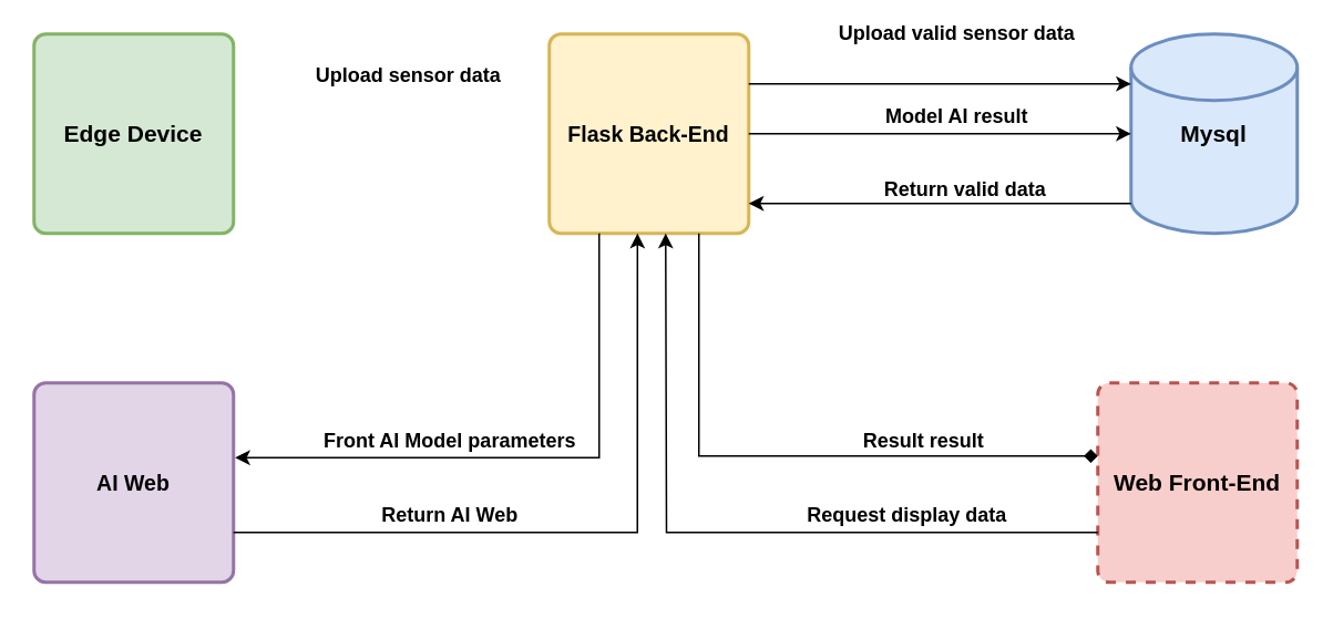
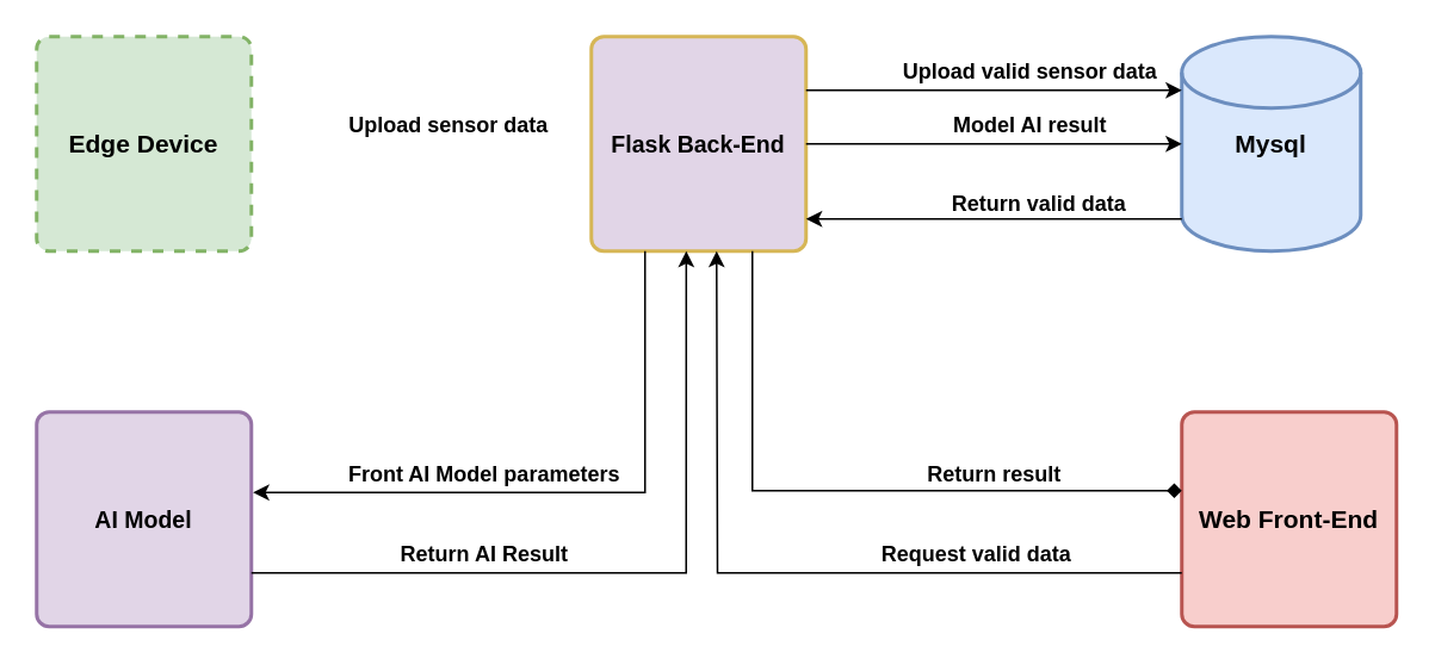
  <mxCell id="0" />
  <mxCell id="1" parent="0" />
- <mxCell id="2" value="&lt;font style=&quot;font-size: 14px;&quot;&gt;&lt;b&gt;Edge Device&lt;/b&gt;&lt;/font&gt;" style="rounded=1;whiteSpace=wrap;html=1;absoluteArcSize=1;arcSize=14;strokeWidth=2;fillColor=#d5e8d4;strokeColor=#82b366;" vertex="1" parent="1"><mxGeometry x="20" y="20" width="120" height="120" as="geometry" /></mxCell>
- <mxCell id="3" value="&lt;b&gt;&lt;font style=&quot;font-size: 13px;&quot;&gt;Flask Back-End&lt;/font&gt;&lt;br&gt;&lt;/b&gt;" style="rounded=1;whiteSpace=wrap;html=1;absoluteArcSize=1;arcSize=14;strokeWidth=2;fillColor=#fff2cc;strokeColor=#d6b656;" vertex="1" parent="1"><mxGeometry x="330" y="20" width="120" height="120" as="geometry" /></mxCell>
- <mxCell id="4" value="&lt;font style=&quot;font-size: 13px;&quot;&gt;&lt;b&gt;AI Web&lt;/b&gt;&lt;/font&gt;" style="rounded=1;whiteSpace=wrap;html=1;absoluteArcSize=1;arcSize=14;strokeWidth=2;fillColor=#e1d5e7;strokeColor=#9673a6;" vertex="1" parent="1"><mxGeometry x="20" y="230" width="120" height="120" as="geometry" /></mxCell>
- <mxCell id="5" value="&lt;b&gt;&lt;font style=&quot;font-size: 14px;&quot;&gt;Mysql&lt;/font&gt;&lt;/b&gt;" style="strokeWidth=2;html=1;shape=mxgraph.flowchart.database;whiteSpace=wrap;fillColor=#dae8fc;strokeColor=#6c8ebf;" vertex="1" parent="1"><mxGeometry x="680" y="20" width="100" height="120" as="geometry" /></mxCell>
- <mxCell id="6" value="&lt;font style=&quot;font-size: 14px;&quot;&gt;&lt;b&gt;Web Front-End&lt;br&gt;&lt;/b&gt;&lt;/font&gt;" style="rounded=1;whiteSpace=wrap;html=1;absoluteArcSize=1;arcSize=14;strokeWidth=2;fillColor=#f8cecc;strokeColor=#b85450;dashed=1;" vertex="1" parent="1"><mxGeometry x="660" y="230" width="120" height="120" as="geometry" /></mxCell>
- <mxCell id="7" value="Upload sensor data" style="text;html=1;align=center;verticalAlign=middle;resizable=0;points=[];autosize=1;strokeColor=none;fillColor=none;fontStyle=1" vertex="1" parent="1"><mxGeometry x="185" y="30" width="120" height="30" as="geometry" /></mxCell>
- <mxCell id="8" value="Upload valid sensor data" style="text;html=1;align=center;verticalAlign=middle;resizable=0;points=[];autosize=1;strokeColor=none;fillColor=none;fontStyle=1" vertex="1" parent="1"><mxGeometry x="500" y="5" width="150" height="30" as="geometry" /></mxCell>
+ <mxCell id="2" value="&lt;font style=&quot;font-size: 14px;&quot;&gt;&lt;b&gt;Edge Device&lt;/b&gt;&lt;/font&gt;" style="rounded=1;whiteSpace=wrap;html=1;absoluteArcSize=1;arcSize=14;strokeWidth=2;fillColor=#d5e8d4;strokeColor=#82b366;dashed=1;" vertex="1" parent="1"><mxGeometry x="20" y="20" width="120" height="120" as="geometry" /></mxCell>
+ <mxCell id="3" value="&lt;b&gt;&lt;font style=&quot;font-size: 13px;&quot;&gt;Flask Back-End&lt;/font&gt;&lt;br&gt;&lt;/b&gt;" style="rounded=1;whiteSpace=wrap;html=1;absoluteArcSize=1;arcSize=14;strokeWidth=2;fillColor=#e1d5e7;strokeColor=#d6b656;" vertex="1" parent="1"><mxGeometry x="330" y="20" width="120" height="120" as="geometry" /></mxCell>
+ <mxCell id="4" value="&lt;font style=&quot;font-size: 13px;&quot;&gt;&lt;b&gt;AI Model&lt;/b&gt;&lt;/font&gt;" style="rounded=1;whiteSpace=wrap;html=1;absoluteArcSize=1;arcSize=14;strokeWidth=2;fillColor=#e1d5e7;strokeColor=#9673a6;" vertex="1" parent="1"><mxGeometry x="20" y="230" width="120" height="120" as="geometry" /></mxCell>
+ <mxCell id="5" value="&lt;b&gt;&lt;font style=&quot;font-size: 14px;&quot;&gt;Mysql&lt;/font&gt;&lt;/b&gt;" style="strokeWidth=2;html=1;shape=mxgraph.flowchart.database;whiteSpace=wrap;fillColor=#dae8fc;strokeColor=#6c8ebf;" vertex="1" parent="1"><mxGeometry x="660" y="20" width="100" height="120" as="geometry" /></mxCell>
+ <mxCell id="6" value="&lt;font style=&quot;font-size: 14px;&quot;&gt;&lt;b&gt;Web Front-End&lt;br&gt;&lt;/b&gt;&lt;/font&gt;" style="rounded=1;whiteSpace=wrap;html=1;absoluteArcSize=1;arcSize=14;strokeWidth=2;fillColor=#f8cecc;strokeColor=#b85450;" vertex="1" parent="1"><mxGeometry x="660" y="230" width="120" height="120" as="geometry" /></mxCell>
+ <mxCell id="7" value="Upload sensor data" style="text;html=1;align=center;verticalAlign=middle;resizable=0;points=[];autosize=1;strokeColor=none;fillColor=none;fontStyle=1" vertex="1" parent="1"><mxGeometry x="190" y="55" width="120" height="30" as="geometry" /></mxCell>
+ <mxCell id="8" value="Upload valid sensor data" style="text;html=1;align=center;verticalAlign=middle;resizable=0;points=[];autosize=1;strokeColor=none;fillColor=none;fontStyle=1" vertex="1" parent="1"><mxGeometry x="500" y="25" width="150" height="30" as="geometry" /></mxCell>
  <mxCell id="9" value="Model AI result" style="text;html=1;align=center;verticalAlign=middle;resizable=0;points=[];autosize=1;strokeColor=none;fillColor=none;fontStyle=1" vertex="1" parent="1"><mxGeometry x="525" y="55" width="100" height="30" as="geometry" /></mxCell>
  <mxCell id="10" value="Return valid data" style="text;html=1;align=center;verticalAlign=middle;resizable=0;points=[];autosize=1;strokeColor=none;fillColor=none;fontStyle=1" vertex="1" parent="1"><mxGeometry x="520" y="99" width="120" height="30" as="geometry" /></mxCell>
  <mxCell id="11" style="edgeStyle=orthogonalEdgeStyle;rounded=0;orthogonalLoop=1;jettySize=auto;html=1;exitX=0.25;exitY=1;exitDx=0;exitDy=0;entryX=1.008;entryY=0.375;entryDx=0;entryDy=0;entryPerimeter=0;" edge="1" parent="1" source="3" target="4"><mxGeometry relative="1" as="geometry" /></mxCell>
  <mxCell id="12" style="edgeStyle=orthogonalEdgeStyle;rounded=0;orthogonalLoop=1;jettySize=auto;html=1;exitX=1;exitY=0.75;exitDx=0;exitDy=0;entryX=0.442;entryY=1;entryDx=0;entryDy=0;entryPerimeter=0;" edge="1" parent="1" source="4" target="3"><mxGeometry relative="1" as="geometry" /></mxCell>
  <mxCell id="13" style="edgeStyle=orthogonalEdgeStyle;rounded=0;orthogonalLoop=1;jettySize=auto;html=1;exitX=0;exitY=0.75;exitDx=0;exitDy=0;" edge="1" parent="1" source="6"><mxGeometry relative="1" as="geometry"><mxPoint x="400" y="140" as="targetPoint" /></mxGeometry></mxCell>
  <mxCell id="14" style="edgeStyle=orthogonalEdgeStyle;rounded=0;orthogonalLoop=1;jettySize=auto;html=1;exitX=0.75;exitY=1;exitDx=0;exitDy=0;entryX=0;entryY=0.367;entryDx=0;entryDy=0;entryPerimeter=0;endArrow=diamond;" edge="1" parent="1" source="3" target="6"><mxGeometry relative="1" as="geometry" /></mxCell>
  <mxCell id="15" style="edgeStyle=orthogonalEdgeStyle;rounded=0;orthogonalLoop=1;jettySize=auto;html=1;exitX=1;exitY=0.25;exitDx=0;exitDy=0;entryX=0;entryY=0.25;entryDx=0;entryDy=0;entryPerimeter=0;" edge="1" parent="1" source="3" target="5"><mxGeometry relative="1" as="geometry" /></mxCell>
  <mxCell id="16" style="edgeStyle=orthogonalEdgeStyle;rounded=0;orthogonalLoop=1;jettySize=auto;html=1;exitX=1;exitY=0.5;exitDx=0;exitDy=0;entryX=0;entryY=0.5;entryDx=0;entryDy=0;entryPerimeter=0;" edge="1" parent="1" source="3" target="5"><mxGeometry relative="1" as="geometry" /></mxCell>
  <mxCell id="17" style="edgeStyle=orthogonalEdgeStyle;rounded=0;orthogonalLoop=1;jettySize=auto;html=1;exitX=0;exitY=0.85;exitDx=0;exitDy=0;exitPerimeter=0;entryX=1;entryY=0.85;entryDx=0;entryDy=0;entryPerimeter=0;" edge="1" parent="1" source="5" target="3"><mxGeometry relative="1" as="geometry" /></mxCell>
  <mxCell id="18" value="Front AI Model parameters" style="text;html=1;align=center;verticalAlign=middle;resizable=0;points=[];autosize=1;strokeColor=none;fillColor=none;fontStyle=1" vertex="1" parent="1"><mxGeometry x="185" y="250" width="170" height="30" as="geometry" /></mxCell>
- <mxCell id="19" value="Return AI Web" style="text;html=1;align=center;verticalAlign=middle;resizable=0;points=[];autosize=1;strokeColor=none;fillColor=none;fontStyle=1" vertex="1" parent="1"><mxGeometry x="215" y="295" width="110" height="30" as="geometry" /></mxCell>
- <mxCell id="20" value="Request display data" style="text;html=1;align=center;verticalAlign=middle;resizable=0;points=[];autosize=1;strokeColor=none;fillColor=none;fontStyle=1" vertex="1" parent="1"><mxGeometry x="480" y="295" width="130" height="30" as="geometry" /></mxCell>
- <mxCell id="21" value="Result result" style="text;html=1;align=center;verticalAlign=middle;resizable=0;points=[];autosize=1;strokeColor=none;fillColor=none;fontStyle=1" vertex="1" parent="1"><mxGeometry x="510" y="250" width="90" height="30" as="geometry" /></mxCell>
+ <mxCell id="19" value="Return AI Result" style="text;html=1;align=center;verticalAlign=middle;resizable=0;points=[];autosize=1;strokeColor=none;fillColor=none;fontStyle=1" vertex="1" parent="1"><mxGeometry x="215" y="295" width="110" height="30" as="geometry" /></mxCell>
+ <mxCell id="20" value="Request valid data" style="text;html=1;align=center;verticalAlign=middle;resizable=0;points=[];autosize=1;strokeColor=none;fillColor=none;fontStyle=1" vertex="1" parent="1"><mxGeometry x="480" y="295" width="130" height="30" as="geometry" /></mxCell>
+ <mxCell id="21" value="Return result" style="text;html=1;align=center;verticalAlign=middle;resizable=0;points=[];autosize=1;strokeColor=none;fillColor=none;fontStyle=1" vertex="1" parent="1"><mxGeometry x="510" y="250" width="90" height="30" as="geometry" /></mxCell>
